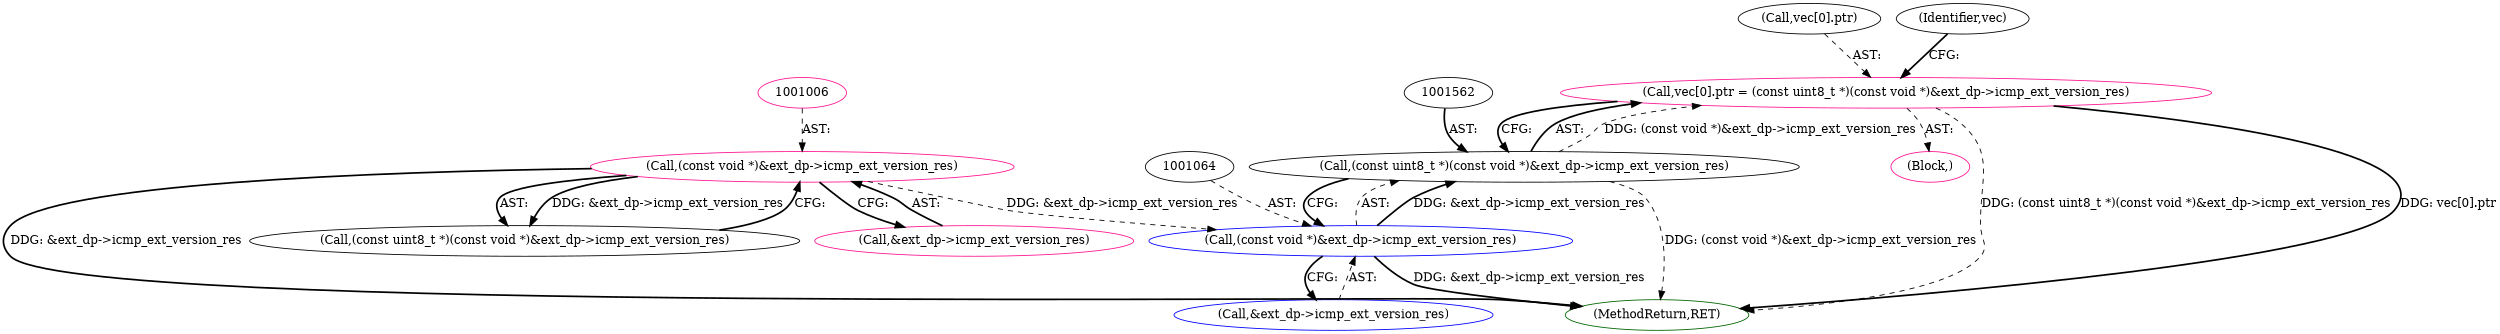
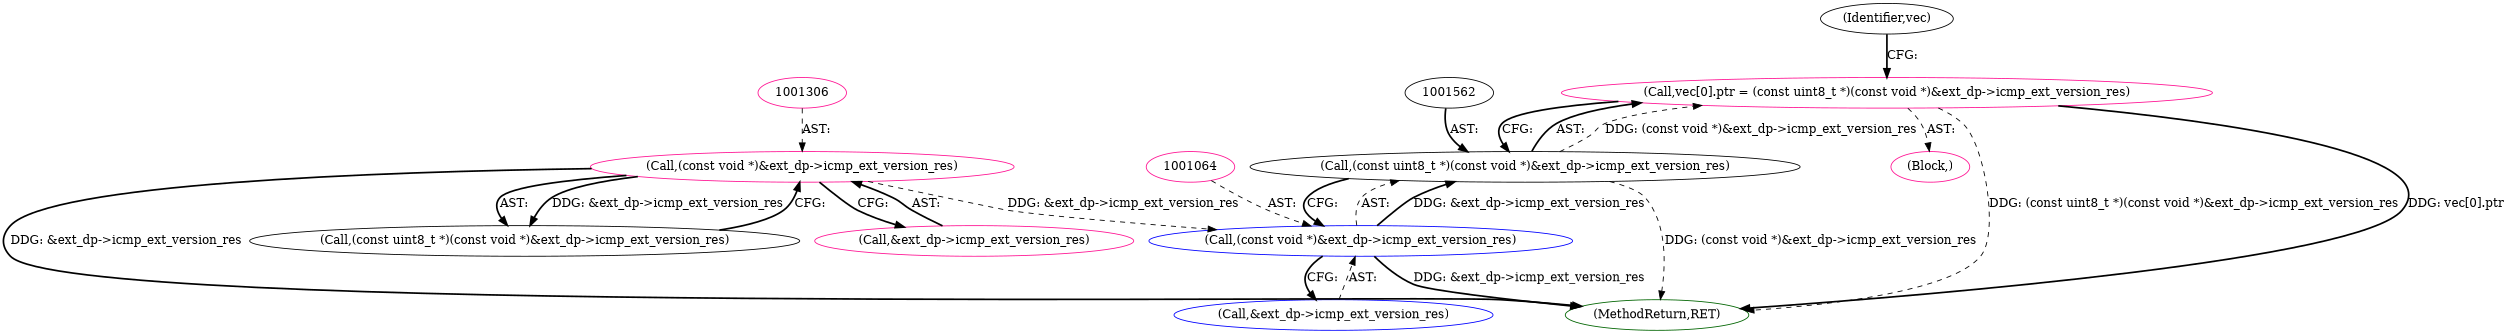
  digraph {
    node [color=black]
    edge [style=bold]
    n1 [color=deeppink label="(Call,vec[0].ptr = (const uint8_t *)(const void *)&ext_dp->icmp_ext_version_res)"]
    n2 [label="(Call,(const uint8_t *)(const void *)&ext_dp->icmp_ext_version_res)"]
    n3 [color=deeppink label="(Block,)"]
    n4 [color=darkgreen label="(MethodReturn,RET)"]
    n5 [color=blue label="(Call,(const void *)&ext_dp->icmp_ext_version_res)"]
    n6 [color=blue label="(Call,&ext_dp->icmp_ext_version_res)"]
    n7 [color=deeppink label="(Call,(const void *)&ext_dp->icmp_ext_version_res)"]
    n8 [label="(Call,(const uint8_t *)(const void *)&ext_dp->icmp_ext_version_res)"]
    n9 [color=deeppink label="(Call,&ext_dp->icmp_ext_version_res)"]
-   n10 [label="(Call,vec[0].ptr)"]
    n11 [label="(Identifier,vec)"]
    n12 [label=1001562]
-   1001064
-   1001006 [color=deeppink]
+   1001064 [color=deeppink]
+   1001006 [color=deeppink label=1001306]
    n1 -> n2 [label="CFG: "]
    n1 -> n3 [label="AST: " style=dashed]
    n1 -> n4 [label="DDG: (const uint8_t *)(const void *)&ext_dp->icmp_ext_version_res" style=dashed]
    n1 -> n4 [label="DDG: vec[0].ptr"]
    n2 -> n1 [label="AST: "]
    n2 -> n1 [label="DDG: (const void *)&ext_dp->icmp_ext_version_res" style=dashed]
    n2 -> n4 [label="DDG: (const void *)&ext_dp->icmp_ext_version_res" style=dashed]
    n2 -> n5 [label="CFG: "]
    n5 -> n2 [label="AST: " style=dashed]
    n5 -> n2 [label="DDG: &ext_dp->icmp_ext_version_res"]
    n5 -> n4 [label="DDG: &ext_dp->icmp_ext_version_res"]
    n5 -> n6 [label="CFG: "]
    n6 -> n5 [label="AST: " style=dashed]
    n7 -> n4 [label="DDG: &ext_dp->icmp_ext_version_res"]
    n7 -> n5 [label="DDG: &ext_dp->icmp_ext_version_res" style=dashed]
    n7 -> n8 [label="AST: "]
    n7 -> n8 [label="DDG: &ext_dp->icmp_ext_version_res"]
    n7 -> n9 [label="CFG: "]
    n8 -> n7 [label="CFG: "]
    n9 -> n7 [label="AST: "]
-   n10 -> n1 [label="AST: " style=dashed]
    n11 -> n1 [label="CFG: "]
    n12 -> n2 [label="AST: "]
    1001064 -> n5 [label="AST: " style=dashed]
    1001006 -> n7 [label="AST: " style=dashed]
  }
